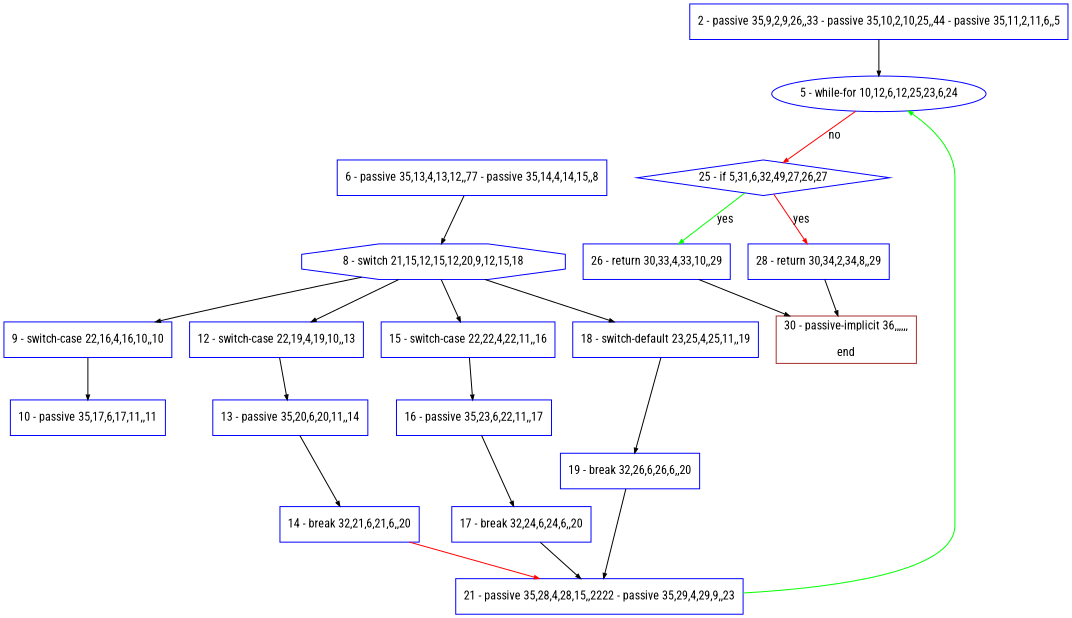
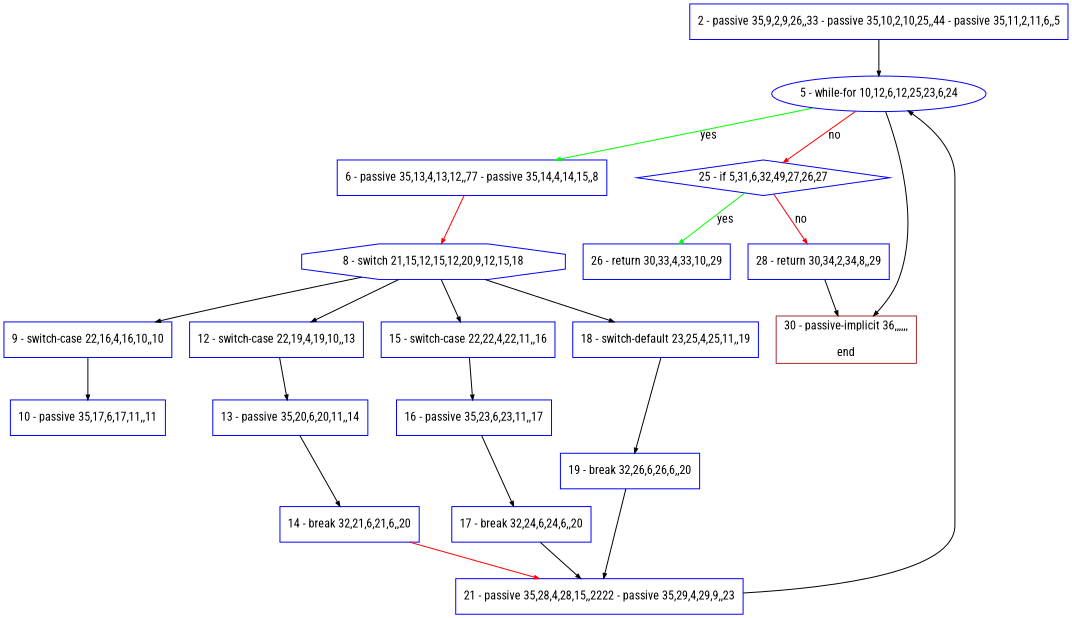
  digraph {
    bgcolor=white
    compound=true
    fillcolor="#FFFFCC"
    fontname="Roboto Condensed"
    fontsize=12
    pack=true
    packmode=clust
    style="rounded,filled"
    node [color="#0000ff" compound=true fillcolor="#ffffff" fixedsize=false fontname="Roboto Condensed" fontsize=12 node_initialized=no shape=box style=filled]
    edge [arrowhead=normal arrowsize=0.5 arrowtail=none color="#000000" compound=true dir=forward fontcolor=black fontname="Roboto Condensed" fontsize=12]
    n1 [label="2 - passive 35,9,2,9,26,,33 - passive 35,10,2,10,25,,44 - passive 35,11,2,11,6,,5"]
    n2 [label="5 - while-for 10,12,6,12,25,23,6,24" shape=oval]
    n3 [label="6 - passive 35,13,4,13,12,,77 - passive 35,14,4,14,15,,8"]
    n4 [label="25 - if 5,31,6,32,49,27,26,27" shape=diamond]
    n5 [label="8 - switch 21,15,12,15,12,20,9,12,15,18" shape=octagon]
    n6 [label="26 - return 30,33,4,33,10,,29"]
    n7 [label="28 - return 30,34,2,34,8,,29"]
    n8 [label="9 - switch-case 22,16,4,16,10,,10"]
    n9 [label="12 - switch-case 22,19,4,19,10,,13"]
    n10 [label="15 - switch-case 22,22,4,22,11,,16"]
    n11 [label="18 - switch-default 23,25,4,25,11,,19"]
    n12 [color="#a52a2a" label="30 - passive-implicit 36,,,,,,\n\nend"]
    n13 [label="10 - passive 35,17,6,17,11,,11"]
    n14 [label="13 - passive 35,20,6,20,11,,14"]
-   n15 [label="16 - passive 35,23,6,22,11,,17"]
+   n15 [label="16 - passive 35,23,6,23,11,,17"]
    n16 [label="19 - break 32,26,6,26,6,,20"]
    n17 [label="14 - break 32,21,6,21,6,,20"]
    n18 [label="17 - break 32,24,6,24,6,,20"]
    n19 [label="21 - passive 35,28,4,28,15,,2222 - passive 35,29,4,29,9,,23"]
    n1 -> n2
+   n2 -> n3 [color="#00ff00" label=yes]
    n2 -> n4 [color="#ff0000" label=no]
-   n3 -> n5
+   n3 -> n5 [color="#ff0000"]
    n4 -> n6 [color="#00ff00" label=yes]
-   n4 -> n7 [color="#ff0000" label=yes]
+   n4 -> n7 [color="#ff0000" label=no]
    n5 -> n8
    n5 -> n9
    n5 -> n10
    n5 -> n11
-   n6 -> n12
+   n2 -> n12
    n7 -> n12
    n8 -> n13
    n9 -> n14
    n10 -> n15
    n11 -> n16
    n14 -> n17
    n15 -> n18
    n16 -> n19
    n17 -> n19 [color="#ff0000"]
    n18 -> n19
-   n19 -> n2 [color="#00ff00"]
+   n19 -> n2
  }
